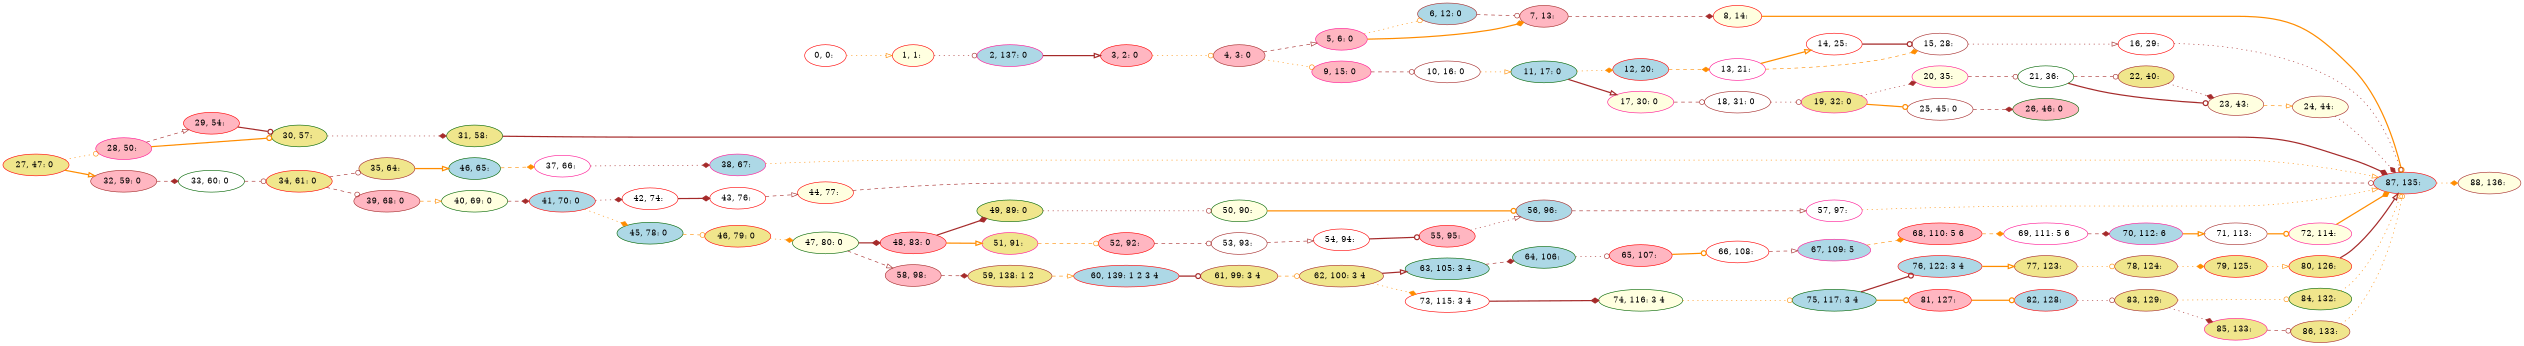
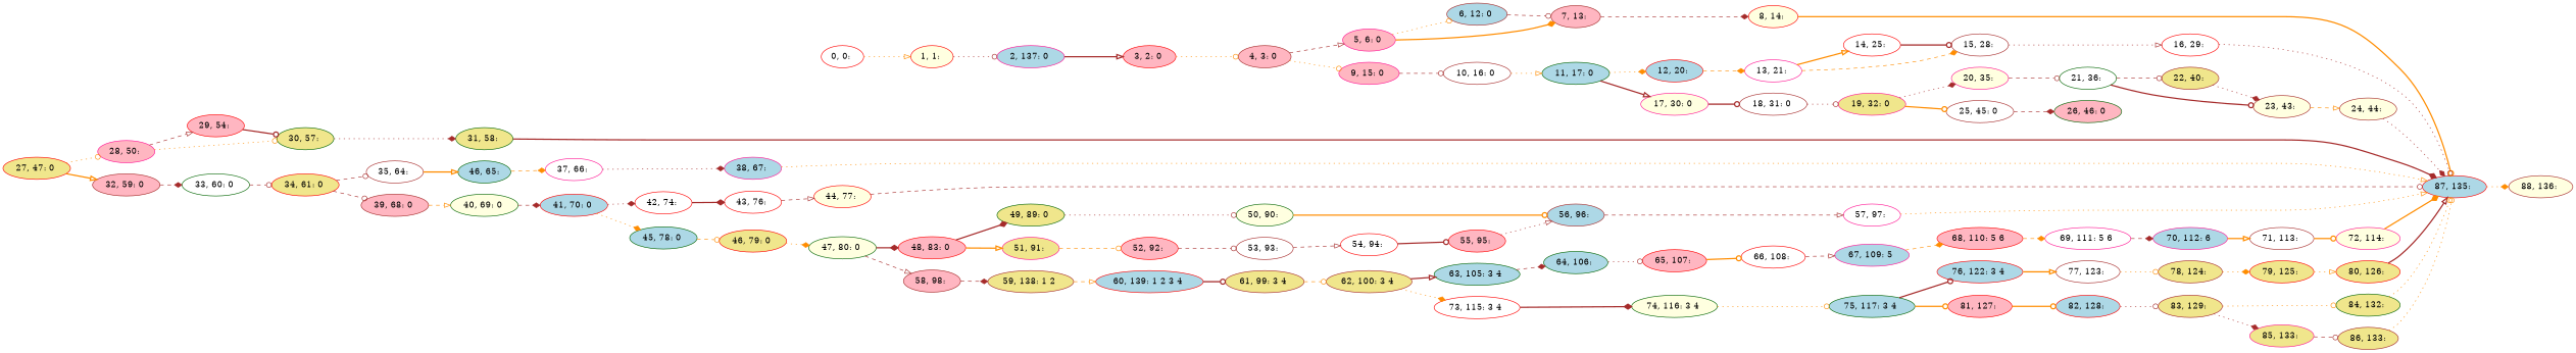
  digraph {
    rankdir=LR
    node [color=red fillcolor=khaki style=filled]
    edge [arrowhead=odot color=brown style=dashed]
    n1 [fillcolor=white label="0, 0: "]
    n2 [fillcolor=lightyellow label="1, 1: "]
    n3 [color=deeppink fillcolor=lightblue label="2, 137: 0 "]
    n4 [fillcolor=lightpink label="3, 2: 0 "]
    n5 [color=brown fillcolor=lightpink label="4, 3: 0 "]
    n6 [color=deeppink fillcolor=lightpink label="5, 6: 0 "]
    n7 [color=deeppink fillcolor=lightpink label="9, 15: 0 "]
    n8 [color=brown fillcolor=lightblue label="6, 12: 0 "]
    n9 [color=brown fillcolor=lightpink label="7, 13: "]
    n10 [color=brown fillcolor=white label="10, 16: 0 "]
    n11 [fillcolor=lightyellow label="8, 14: "]
    n12 [fillcolor=lightblue label="87, 135: "]
    n13 [color=brown fillcolor=lightyellow label="88, 136: "]
    n14 [color=darkgreen fillcolor=lightblue label="11, 17: 0 "]
    n15 [fillcolor=lightblue label="12, 20: "]
    n16 [color=deeppink fillcolor=lightyellow label="17, 30: 0 "]
    n17 [color=deeppink fillcolor=white label="13, 21: "]
    n18 [color=brown fillcolor=white label="18, 31: 0 "]
    n19 [fillcolor=white label="14, 25: "]
    n20 [color=brown fillcolor=white label="15, 28: "]
    n21 [fillcolor=white label="16, 29: "]
    n22 [color=deeppink label="19, 32: 0 "]
    n23 [color=deeppink fillcolor=lightyellow label="20, 35: "]
    n24 [color=brown fillcolor=white label="25, 45: 0 "]
    n25 [color=darkgreen fillcolor=white label="21, 36: "]
    n26 [color=darkgreen fillcolor=lightpink label="26, 46: 0 "]
    n27 [color=brown label="22, 40: "]
    n28 [color=brown fillcolor=lightyellow label="23, 43: "]
    n29 [color=brown fillcolor=lightyellow label="24, 44: "]
    n30 [label="27, 47: 0 "]
    n31 [color=deeppink fillcolor=lightpink label="28, 50: "]
    n32 [color=brown fillcolor=lightpink label="32, 59: 0 "]
    n33 [fillcolor=lightpink label="29, 54: "]
    n34 [color=darkgreen label="30, 57: "]
    n35 [color=darkgreen fillcolor=white label="33, 60: 0 "]
    n36 [color=darkgreen label="31, 58: "]
    n37 [label="34, 61: 0 "]
-   n38 [color=brown label="35, 64: "]
+   n38 [color=brown fillcolor=white label="35, 64: "]
    n39 [color=brown fillcolor=lightpink label="39, 68: 0 "]
    n40 [color=darkgreen fillcolor=lightblue label="46, 65:"]
    n41 [color=darkgreen fillcolor=lightyellow label="40, 69: 0 "]
    n42 [color=deeppink fillcolor=white label="37, 66: "]
    n43 [color=deeppink fillcolor=lightblue label="38, 67: "]
    n44 [fillcolor=lightblue label="41, 70: 0 "]
    n45 [fillcolor=white label="42, 74: "]
    n46 [color=darkgreen fillcolor=lightblue label="45, 78: 0 "]
    n47 [fillcolor=white label="43, 76: "]
    n48 [label="46, 79: 0 "]
    n49 [fillcolor=lightyellow label="44, 77: "]
    n50 [color=darkgreen fillcolor=lightyellow label="47, 80: 0 "]
    n51 [fillcolor=lightpink label="48, 83: 0 "]
    n52 [color=brown fillcolor=lightpink label="58, 98: "]
    n53 [color=darkgreen label="49, 89: 0 "]
    n54 [color=deeppink label="51, 91: "]
    n55 [color=brown label="59, 138: 1 2 "]
    n56 [color=darkgreen fillcolor=lightyellow label="50, 90: "]
    n57 [fillcolor=lightpink label="52, 92: "]
    n58 [color=brown fillcolor=lightblue label="56, 96: "]
    n59 [color=deeppink fillcolor=white label="57, 97: "]
    n60 [color=brown fillcolor=white label="53, 93: "]
    n61 [fillcolor=white label="54, 94: "]
    n62 [fillcolor=lightpink label="55, 95: "]
    n63 [fillcolor=lightblue label="60, 139: 1 2 3 4 "]
    n64 [color=brown label="61, 99: 3 4 "]
    n65 [color=brown label="62, 100: 3 4 "]
    n66 [color=darkgreen fillcolor=lightblue label="63, 105: 3 4 "]
    n67 [fillcolor=white label="73, 115: 3 4 "]
    n68 [color=darkgreen fillcolor=lightblue label="64, 106: "]
    n69 [color=darkgreen fillcolor=lightyellow label="74, 116: 3 4 "]
    n70 [fillcolor=lightpink label="65, 107: "]
    n71 [fillcolor=white label="66, 108: "]
    n72 [color=deeppink fillcolor=lightblue label="67, 109: 5 "]
    n73 [fillcolor=lightpink label="68, 110: 5 6 "]
    n74 [color=deeppink fillcolor=white label="69, 111: 5 6 "]
    n75 [color=deeppink fillcolor=lightblue label="70, 112: 6 "]
    n76 [color=brown fillcolor=white label="71, 113: "]
    n77 [color=deeppink fillcolor=lightyellow label="72, 114: "]
    n78 [color=darkgreen fillcolor=lightblue label="75, 117: 3 4 "]
    n79 [fillcolor=lightblue label="76, 122: 3 4 "]
    n80 [fillcolor=lightpink label="81, 127: "]
-   n81 [color=brown label="77, 123: "]
+   n81 [color=brown fillcolor=white label="77, 123: "]
    n82 [fillcolor=lightblue label="82, 128: "]
    n83 [color=brown label="78, 124: "]
    n84 [label="79, 125: "]
    n85 [label="80, 126: "]
    n86 [color=brown label="83, 129: "]
    n87 [color=darkgreen label="84, 132: "]
    n88 [color=deeppink label="85, 133: "]
    n89 [color=brown label="86, 133:"]
    n1 -> n2 [arrowhead=onormal color=darkorange style=dotted]
    n2 -> n3 [style=dotted]
    n3 -> n4 [arrowhead=onormal style=bold]
    n4 -> n5 [color=darkorange style=dotted]
    n5 -> n6 [arrowhead=onormal]
    n5 -> n7 [color=darkorange style=dotted]
    n6 -> n8 [color=darkorange style=dotted]
    n6 -> n9 [arrowhead=diamond color=darkorange style=bold]
    n7 -> n10
    n8 -> n9
    n9 -> n11 [arrowhead=diamond]
    n10 -> n14 [arrowhead=onormal color=darkorange style=dotted]
    n11 -> n12 [color=darkorange style=bold]
    n12 -> n13 [arrowhead=diamond color=darkorange style=dotted]
    n14 -> n15 [arrowhead=diamond color=darkorange style=dotted]
    n14 -> n16 [arrowhead=onormal style=bold]
    n15 -> n17 [arrowhead=diamond color=darkorange]
-   n16 -> n18
+   n16 -> n18 [style=bold]
    n17 -> n19 [arrowhead=onormal color=darkorange style=bold]
    n17 -> n20 [arrowhead=diamond color=darkorange]
    n18 -> n22 [style=dotted]
    n19 -> n20 [style=bold]
    n20 -> n21 [arrowhead=onormal style=dotted]
    n21 -> n12 [style=dotted]
    n22 -> n23 [arrowhead=diamond style=dotted]
    n22 -> n24 [color=darkorange style=bold]
    n23 -> n25
    n24 -> n26 [arrowhead=diamond]
    n25 -> n27
    n25 -> n28 [style=bold]
    n27 -> n28 [arrowhead=diamond style=dotted]
    n28 -> n29 [arrowhead=onormal color=darkorange]
    n29 -> n12 [arrowhead=diamond style=dotted]
    n30 -> n31 [color=darkorange style=dotted]
    n30 -> n32 [arrowhead=onormal color=darkorange style=bold]
    n31 -> n33 [arrowhead=onormal]
-   n31 -> n34 [color=darkorange style=bold]
+   n31 -> n34 [color=darkorange style=dotted]
    n32 -> n35 [arrowhead=diamond]
    n33 -> n34 [style=bold]
    n34 -> n36 [arrowhead=diamond style=dotted]
    n35 -> n37
    n36 -> n12 [arrowhead=diamond style=bold]
    n37 -> n38
    n37 -> n39
    n38 -> n40 [arrowhead=onormal color=darkorange style=bold]
    n39 -> n41 [arrowhead=onormal color=darkorange]
    n40 -> n42 [arrowhead=diamond color=darkorange]
    n41 -> n44 [arrowhead=diamond]
    n42 -> n43 [arrowhead=diamond style=dotted]
    n43 -> n12 [arrowhead=onormal color=darkorange style=dotted]
    n44 -> n45 [arrowhead=diamond style=dotted]
    n44 -> n46 [arrowhead=diamond color=darkorange style=dotted]
    n45 -> n47 [arrowhead=diamond style=bold]
    n46 -> n48 [color=darkorange]
    n47 -> n49 [arrowhead=onormal]
    n48 -> n50 [arrowhead=diamond color=darkorange style=dotted]
    n49 -> n12
    n50 -> n51 [arrowhead=diamond style=bold]
    n50 -> n52 [arrowhead=onormal]
    n51 -> n53 [arrowhead=diamond style=bold]
    n51 -> n54 [arrowhead=onormal color=darkorange style=bold]
    n52 -> n55 [arrowhead=diamond]
    n53 -> n56 [style=dotted]
    n54 -> n57 [color=darkorange]
    n55 -> n63 [arrowhead=onormal color=darkorange]
    n56 -> n58 [color=darkorange style=bold]
    n57 -> n60
    n58 -> n59 [arrowhead=onormal]
    n59 -> n12 [arrowhead=onormal color=darkorange style=dotted]
    n60 -> n61 [arrowhead=onormal]
    n61 -> n62 [style=bold]
    n62 -> n58 [arrowhead=onormal style=dotted]
    n63 -> n64 [style=bold]
    n64 -> n65 [color=darkorange]
    n65 -> n66 [arrowhead=onormal style=bold]
    n65 -> n67 [arrowhead=diamond color=darkorange style=dotted]
    n66 -> n68 [arrowhead=diamond]
    n67 -> n69 [arrowhead=diamond style=bold]
    n68 -> n70 [style=dotted]
    n69 -> n78 [color=darkorange style=dotted]
    n70 -> n71 [color=darkorange style=bold]
    n71 -> n72 [arrowhead=onormal]
    n72 -> n73 [arrowhead=diamond color=darkorange]
    n73 -> n74 [arrowhead=diamond color=darkorange]
    n74 -> n75 [arrowhead=diamond]
    n75 -> n76 [arrowhead=onormal color=darkorange style=bold]
    n76 -> n77 [color=darkorange style=bold]
    n77 -> n12 [arrowhead=diamond color=darkorange style=bold]
    n78 -> n79 [style=bold]
    n78 -> n80 [color=darkorange style=bold]
    n79 -> n81 [arrowhead=onormal color=darkorange style=bold]
    n80 -> n82 [color=darkorange style=bold]
    n81 -> n83 [color=darkorange style=dotted]
    n82 -> n86 [style=dotted]
    n83 -> n84 [arrowhead=diamond color=darkorange style=dotted]
    n84 -> n85 [arrowhead=onormal color=darkorange style=dotted]
    n85 -> n12 [arrowhead=onormal style=bold]
    n86 -> n87 [color=darkorange style=dotted]
    n86 -> n88 [arrowhead=diamond style=dotted]
    n87 -> n12 [color=darkorange style=dotted]
    n88 -> n89
    n89 -> n12 [color=darkorange style=dotted]
  }
